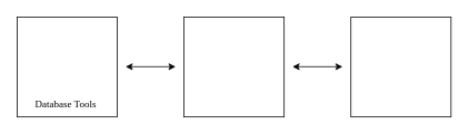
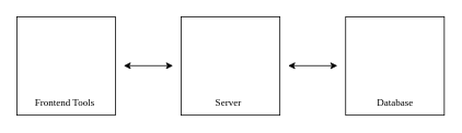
  <mxCell id="0" />
  <mxCell id="1" parent="0" />
  <mxCell id="2" value="" style="rounded=0;whiteSpace=wrap;html=1;" vertex="1" parent="1"><mxGeometry x="20" y="20" width="120" height="120" as="geometry" /></mxCell>
  <mxCell id="3" value="" style="rounded=0;whiteSpace=wrap;html=1;" vertex="1" parent="1"><mxGeometry x="220" y="20" width="120" height="120" as="geometry" /></mxCell>
  <mxCell id="4" value="" style="rounded=0;whiteSpace=wrap;html=1;" vertex="1" parent="1"><mxGeometry x="420" y="20" width="120" height="120" as="geometry" /></mxCell>
  <mxCell id="5" value="" style="endArrow=classic;startArrow=classic;html=1;rounded=0;" edge="1" parent="1"><mxGeometry width="50" height="50" relative="1" as="geometry"><mxPoint x="150" y="79.58" as="sourcePoint" /><mxPoint x="210" y="79.58" as="targetPoint" /></mxGeometry></mxCell>
  <mxCell id="6" value="" style="endArrow=classic;startArrow=classic;html=1;rounded=0;" edge="1" parent="1"><mxGeometry width="50" height="50" relative="1" as="geometry"><mxPoint x="350" y="79.58" as="sourcePoint" /><mxPoint x="410" y="79.58" as="targetPoint" /></mxGeometry></mxCell>
  <mxCell id="7" value="" style="shape=image;verticalLabelPosition=bottom;labelBackgroundColor=default;verticalAlign=top;aspect=fixed;imageAspect=0;image=https://p92.com/binaries/content/gallery/p92website/technologies/htmlcssjs-overview.png;" vertex="1" parent="1"><mxGeometry x="27.5" y="27.5" width="105" height="105" as="geometry" /></mxCell>
- <mxCell id="8" value="Database Tools" style="text;html=1;align=center;verticalAlign=middle;resizable=0;points=[];autosize=1;strokeColor=none;fillColor=none;fontFamily=Times New Roman;" vertex="1" parent="1"><mxGeometry x="27.5" y="110" width="100" height="30" as="geometry" /></mxCell>
+ <mxCell id="8" value="Frontend Tools" style="text;html=1;align=center;verticalAlign=middle;resizable=0;points=[];autosize=1;strokeColor=none;fillColor=none;fontFamily=Times New Roman;" vertex="1" parent="1"><mxGeometry x="27.5" y="110" width="100" height="30" as="geometry" /></mxCell>
  <mxCell id="9" value="" style="shape=image;verticalLabelPosition=bottom;labelBackgroundColor=default;verticalAlign=top;aspect=fixed;imageAspect=0;image=https://upload.wikimedia.org/wikipedia/commons/thumb/1/10/Apache_HTTP_server_logo_%282019-present%29.svg/1200px-Apache_HTTP_server_logo_%282019-present%29.svg.png;" vertex="1" parent="1"><mxGeometry x="233.15" y="62.12" width="93.7" height="35.76" as="geometry" /></mxCell>
+ <mxCell id="10" value="Server" style="text;html=1;align=center;verticalAlign=middle;resizable=0;points=[];autosize=1;strokeColor=none;fillColor=none;fontFamily=Times New Roman;" vertex="1" parent="1"><mxGeometry x="251.85" y="110" width="50" height="30" as="geometry" /></mxCell>
  <mxCell id="11" value="" style="shape=image;verticalLabelPosition=bottom;labelBackgroundColor=default;verticalAlign=top;aspect=fixed;imageAspect=0;image=https://d1.awsstatic.com/asset-repository/products/amazon-rds/1024px-MySQL.ff87215b43fd7292af172e2a5d9b844217262571.png;" vertex="1" parent="1"><mxGeometry x="429.28" y="45.38" width="101.44" height="52.5" as="geometry" /></mxCell>
+ <mxCell id="12" value="Database" style="text;html=1;align=center;verticalAlign=middle;resizable=0;points=[];autosize=1;strokeColor=none;fillColor=none;fontFamily=Times New Roman;" vertex="1" parent="1"><mxGeometry x="445" y="110" width="70" height="30" as="geometry" /></mxCell>
